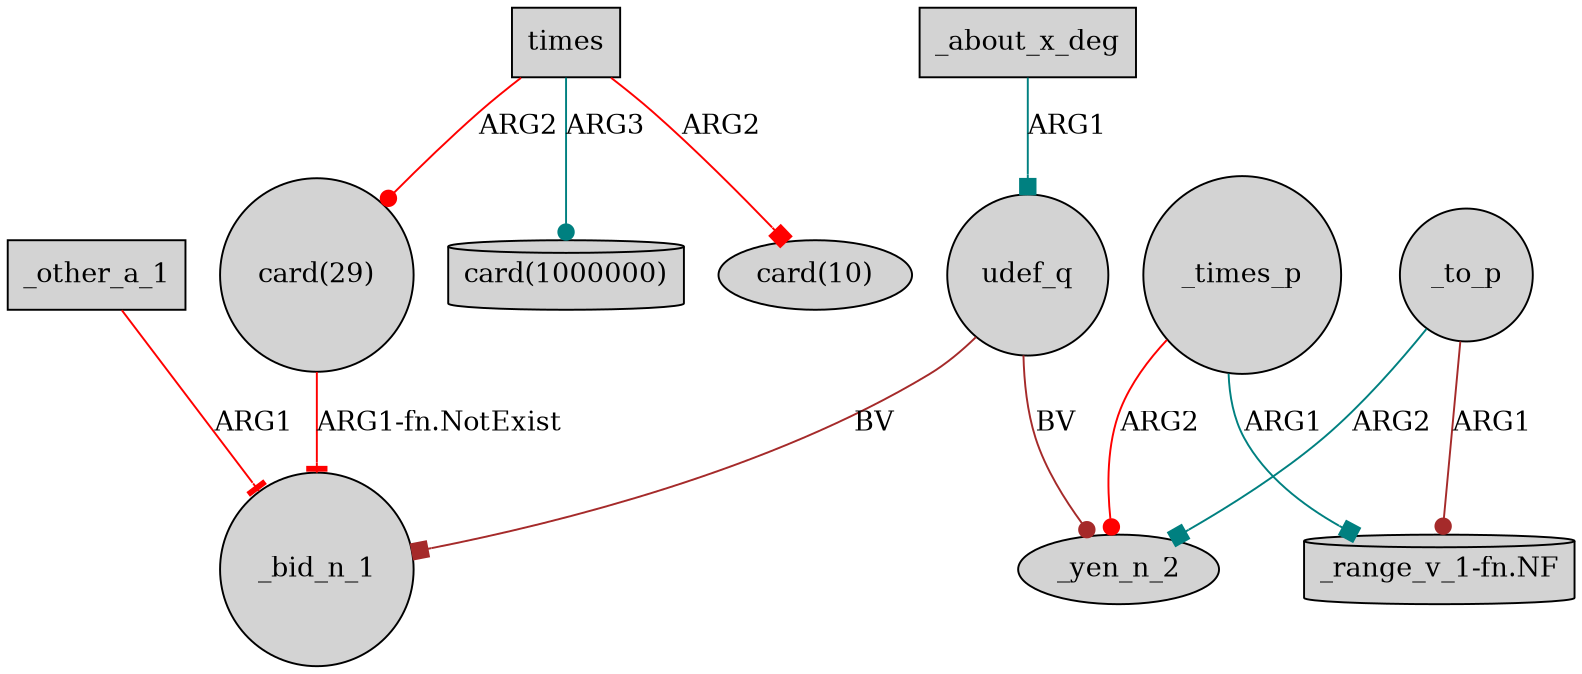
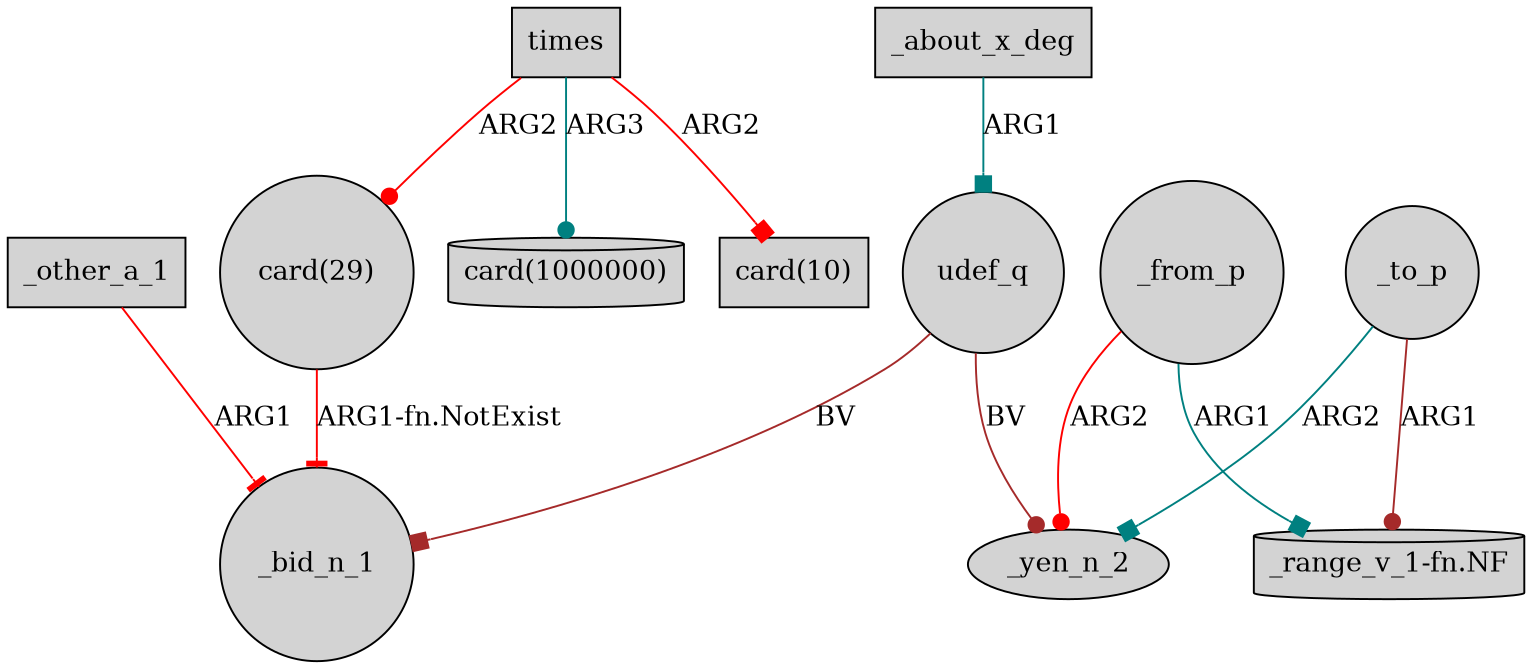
  digraph {
    node [shape=circle style=filled]
    edge [arrowhead=box color=red]
    udef_q
    _bid_n_1
    _yen_n_2 [shape=ellipse]
    "card(1000000)" [shape=cylinder]
    _to_p
    "_range_v_1-fn.NF" [shape=cylinder]
    times [shape=box]
    "card(29)"
-   "card(10)" [shape=ellipse]
-   _from_p [label=_times_p]
+   "card(10)" [shape=box]
+   _from_p
    _about_x_deg [shape=box]
    _other_a_1 [shape=box]
    udef_q -> _bid_n_1 [color=brown label=BV]
    udef_q -> _yen_n_2 [arrowhead=dot color=brown label=BV]
    _to_p -> _yen_n_2 [color=teal label=ARG2]
    _to_p -> "_range_v_1-fn.NF" [arrowhead=dot color=brown label=ARG1]
    times -> "card(1000000)" [arrowhead=dot color=teal label=ARG3]
    times -> "card(29)" [arrowhead=dot label=ARG2]
    times -> "card(10)" [label=ARG2]
    "card(29)" -> _bid_n_1 [arrowhead=tee label="ARG1-fn.NotExist"]
    _from_p -> _yen_n_2 [arrowhead=dot label=ARG2]
    _from_p -> "_range_v_1-fn.NF" [color=teal label=ARG1]
    _about_x_deg -> udef_q [color=teal label=ARG1]
    _other_a_1 -> _bid_n_1 [arrowhead=tee label=ARG1]
  }
